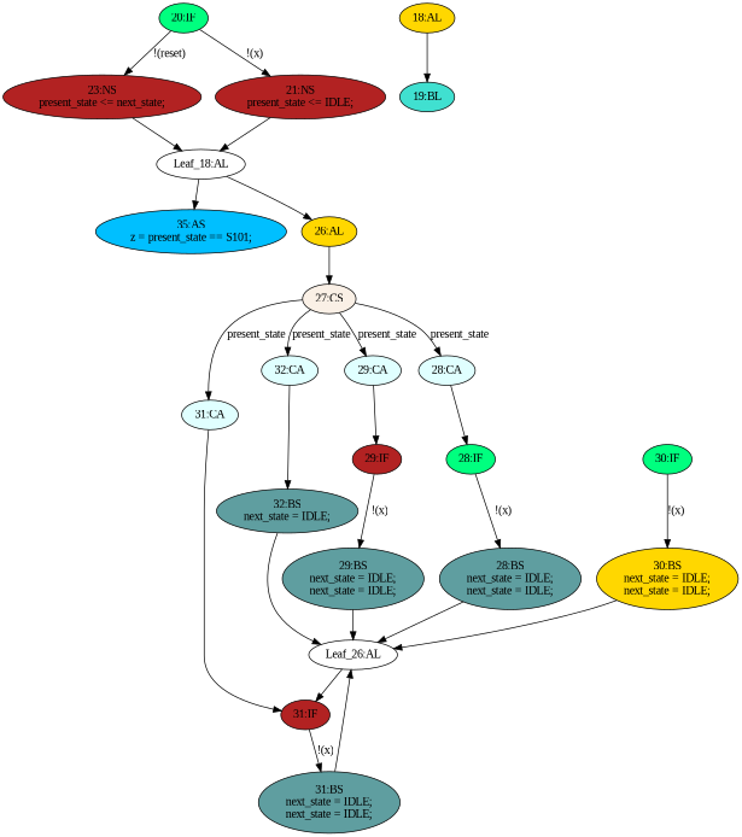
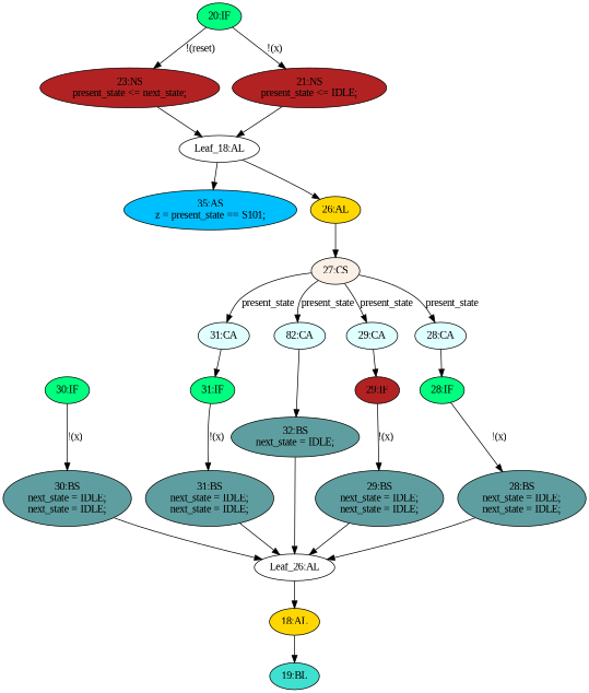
  strict digraph {
    fontname="Liberation Serif"
    node [fillcolor=cadetblue fontname="Liberation Serif" statements="[]" style=filled typ=IfStatement]
    edge [cond="[]" fontname="Liberation Serif" lineno=None]
    n1 [ast="<pyverilog.vparser.ast.IfStatement object at 0x7fbe6d7d8610>" fillcolor=springgreen label="30:IF"]
-   n2 [ast="<pyverilog.vparser.ast.BlockingSubstitution object at 0x7fbe6d7d84d0>" fillcolor=gold label="30:BS\nnext_state = IDLE;\nnext_state = IDLE;" statements="[<pyverilog.vparser.ast.BlockingSubstitution object at 0x7fbe6d7d84d0>, <pyverilog.vparser.ast.BlockingSubstitution object at 0x7fbe6d7d84d0>]" typ=BlockingSubstitution]
+   n2 [ast="<pyverilog.vparser.ast.BlockingSubstitution object at 0x7fbe6d7d84d0>" label="30:BS\nnext_state = IDLE;\nnext_state = IDLE;" statements="[<pyverilog.vparser.ast.BlockingSubstitution object at 0x7fbe6d7d84d0>, <pyverilog.vparser.ast.BlockingSubstitution object at 0x7fbe6d7d84d0>]" typ=BlockingSubstitution]
    n3 [def_var="['next_state']" label="Leaf_26:AL" fillcolor="" statements="" style="" typ=""]
    n4 [ast="<pyverilog.vparser.ast.NonblockingSubstitution object at 0x7fbe6db71650>" fillcolor=firebrick label="23:NS\npresent_state <= next_state;" statements="[<pyverilog.vparser.ast.NonblockingSubstitution object at 0x7fbe6db71650>]" typ=NonblockingSubstitution]
    n5 [def_var="['present_state']" label="Leaf_18:AL" fillcolor="" statements="" style="" typ=""]
    n6 [ast="<pyverilog.vparser.ast.Assign object at 0x7fbe6d7d86d0>" def_var="['z']" fillcolor=deepskyblue label="35:AS\nz = present_state == S101;" typ=Assign use_var="['present_state']"]
    n7 [ast="<pyverilog.vparser.ast.Always object at 0x7fbe6db7dd10>" clk_sens=False fillcolor=gold label="26:AL" sens="['present_state', 'x']" typ=Always use_var="['x', 'present_state']"]
    n8 [ast="<pyverilog.vparser.ast.CaseStatement object at 0x7fbe6d7d8550>" fillcolor=linen label="27:CS" typ=CaseStatement]
    n9 [ast="<pyverilog.vparser.ast.IfStatement object at 0x7fbe6db86150>" fillcolor=firebrick label="29:IF"]
    n10 [ast="<pyverilog.vparser.ast.BlockingSubstitution object at 0x7fbe6d7d8b10>" label="29:BS\nnext_state = IDLE;\nnext_state = IDLE;" statements="[<pyverilog.vparser.ast.BlockingSubstitution object at 0x7fbe6d7d8b10>, <pyverilog.vparser.ast.BlockingSubstitution object at 0x7fbe6d7d8b10>]" typ=BlockingSubstitution]
    n11 [ast="<pyverilog.vparser.ast.Always object at 0x7fbe6db63e10>" clk_sens=True fillcolor=gold label="18:AL" sens="['clk']" typ=Always use_var="['reset', 'next_state']"]
    n12 [ast="<pyverilog.vparser.ast.IfStatement object at 0x7fbe6df81610>" fillcolor=springgreen label="28:IF"]
    n13 [ast="<pyverilog.vparser.ast.BlockingSubstitution object at 0x7fbe6dbe0fd0>" label="28:BS\nnext_state = IDLE;\nnext_state = IDLE;" statements="[<pyverilog.vparser.ast.BlockingSubstitution object at 0x7fbe6dbe0fd0>, <pyverilog.vparser.ast.BlockingSubstitution object at 0x7fbe6dbe0fd0>]" typ=BlockingSubstitution]
    n14 [ast="<pyverilog.vparser.ast.Case object at 0x7fbe6d7d8dd0>" fillcolor=lightcyan label="31:CA" typ=Case]
-   n15 [ast="<pyverilog.vparser.ast.Case object at 0x7fbe6d7d8910>" fillcolor=lightcyan label="32:CA" typ=Case]
+   n15 [ast="<pyverilog.vparser.ast.Case object at 0x7fbe6d7d8910>" fillcolor=lightcyan label="82:CA" typ=Case]
    n16 [ast="<pyverilog.vparser.ast.Case object at 0x7fbe6db66550>" fillcolor=lightcyan label="29:CA" typ=Case]
    n17 [ast="<pyverilog.vparser.ast.Case object at 0x7fbe6db66e90>" fillcolor=lightcyan label="28:CA" typ=Case]
-   n18 [ast="<pyverilog.vparser.ast.IfStatement object at 0x7fbe6d7d89d0>" fillcolor=firebrick label="31:IF"]
+   n18 [ast="<pyverilog.vparser.ast.IfStatement object at 0x7fbe6d7d89d0>" fillcolor=springgreen label="31:IF"]
    n19 [ast="<pyverilog.vparser.ast.BlockingSubstitution object at 0x7fbe6d7d8790>" label="32:BS\nnext_state = IDLE;" statements="[<pyverilog.vparser.ast.BlockingSubstitution object at 0x7fbe6d7d8790>]" typ=BlockingSubstitution]
    n20 [ast="<pyverilog.vparser.ast.BlockingSubstitution object at 0x7fbe6d7d8650>" label="31:BS\nnext_state = IDLE;\nnext_state = IDLE;" statements="[<pyverilog.vparser.ast.BlockingSubstitution object at 0x7fbe6d7d8650>, <pyverilog.vparser.ast.BlockingSubstitution object at 0x7fbe6d7d8650>]" typ=BlockingSubstitution]
    n21 [ast="<pyverilog.vparser.ast.Block object at 0x7fbe6db63210>" fillcolor=turquoise label="19:BL" typ=Block]
    n22 [ast="<pyverilog.vparser.ast.IfStatement object at 0x7fbe6db71150>" fillcolor=springgreen label="20:IF"]
    n23 [ast="<pyverilog.vparser.ast.NonblockingSubstitution object at 0x7fbe6db0ecd0>" fillcolor=firebrick label="21:NS\npresent_state <= IDLE;" statements="[<pyverilog.vparser.ast.NonblockingSubstitution object at 0x7fbe6db0ecd0>]" typ=NonblockingSubstitution]
    n1 -> n2 [cond="['x']" label="!(x)" lineno=30]
    n2 -> n3
-   n3 -> n18 [cond="" lineno=""]
+   n3 -> n11 [cond="" lineno=""]
    n4 -> n5
    n5 -> n6 [cond="" lineno=""]
    n5 -> n7 [cond="" lineno=""]
    n7 -> n8
    n8 -> n14 [cond="['present_state']" label=present_state lineno=27]
    n8 -> n15 [cond="['present_state']" label=present_state lineno=27]
    n8 -> n16 [cond="['present_state']" label=present_state lineno=27]
    n8 -> n17 [cond="['present_state']" label=present_state lineno=27]
    n9 -> n10 [cond="['x']" label="!(x)" lineno=29]
    n10 -> n3
    n11 -> n21
    n12 -> n13 [cond="['x']" label="!(x)" lineno=28]
    n13 -> n3
    n14 -> n18
    n15 -> n19
    n16 -> n9
    n17 -> n12
    n18 -> n20 [cond="['x']" label="!(x)" lineno=31]
    n19 -> n3
    n20 -> n3
    n22 -> n4 [cond="['reset']" label="!(reset)" lineno=20]
    n22 -> n23 [cond="['reset']" label="!(x)" lineno=20]
    n23 -> n5
  }
